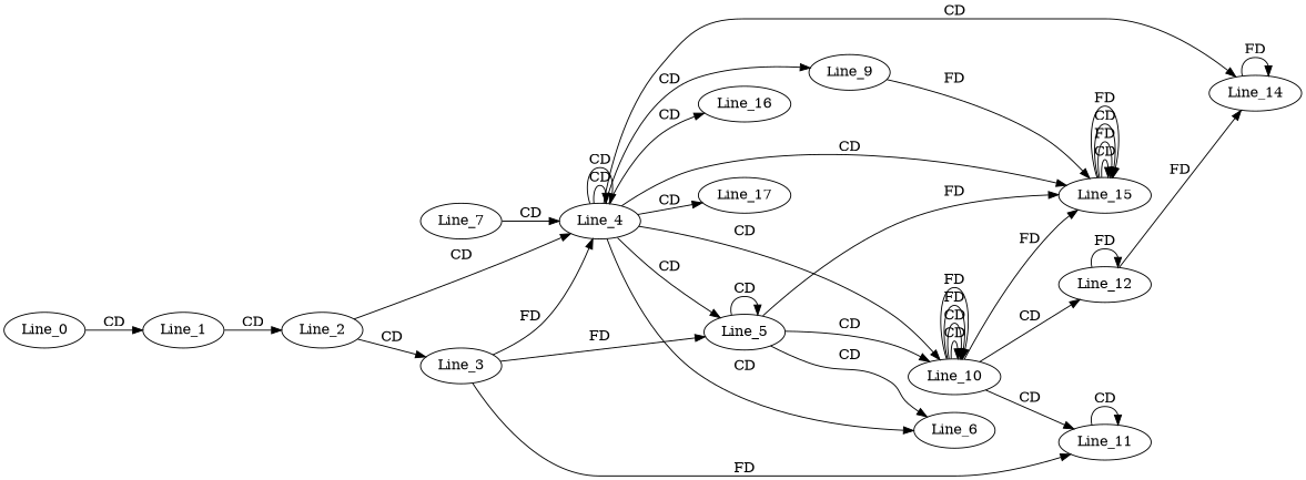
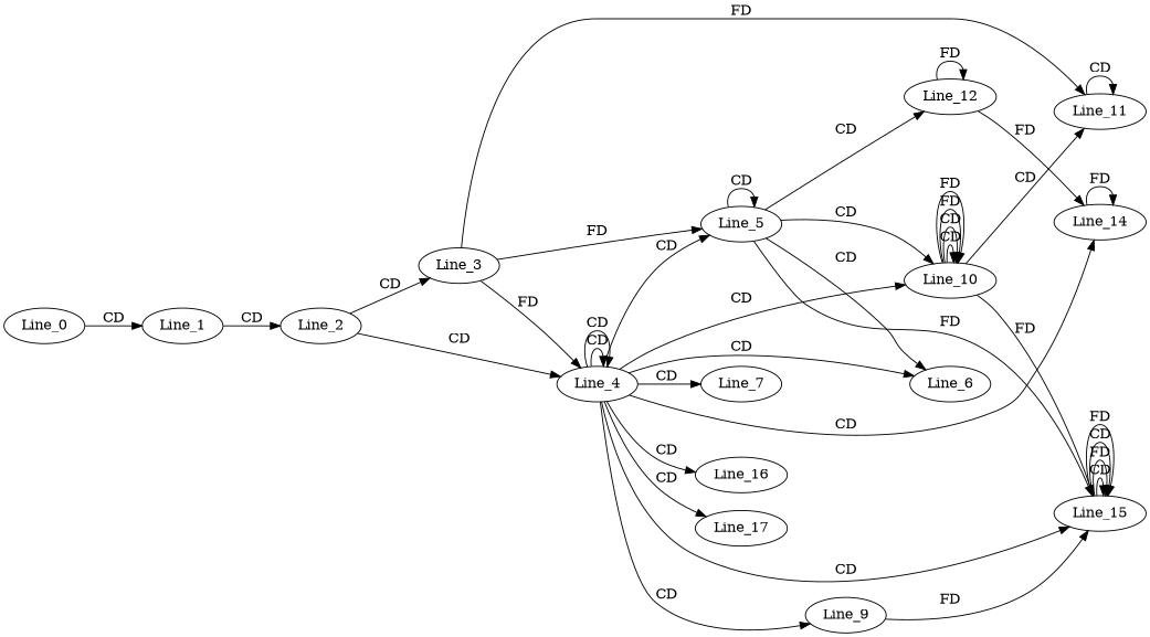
  digraph {
    rankdir=LR
    Line_0
    Line_1
    Line_2
    Line_3
    Line_4
    Line_5
    Line_11
    Line_6
    Line_7
    Line_9
    Line_10
    Line_14
    Line_15
    Line_16
    Line_17
    Line_12
    Line_0 -> Line_1 [label=CD]
    Line_1 -> Line_2 [label=CD]
    Line_2 -> Line_3 [label=CD]
    Line_2 -> Line_4 [label=CD]
    Line_3 -> Line_4 [label=FD]
    Line_3 -> Line_5 [label=FD]
    Line_3 -> Line_11 [label=FD]
    Line_4 -> Line_4 [label=CD]
    Line_4 -> Line_4 [label=CD]
    Line_4 -> Line_5 [label=CD]
    Line_4 -> Line_6 [label=CD]
-   Line_7 -> Line_4 [label=CD]
+   Line_4 -> Line_7 [label=CD]
    Line_4 -> Line_9 [label=CD]
    Line_4 -> Line_10 [label=CD]
    Line_4 -> Line_14 [label=CD]
    Line_4 -> Line_15 [label=CD]
    Line_4 -> Line_16 [label=CD]
    Line_4 -> Line_17 [label=CD]
    Line_5 -> Line_5 [label=CD]
    Line_5 -> Line_6 [label=CD]
    Line_5 -> Line_10 [label=CD]
    Line_5 -> Line_15 [label=FD]
    Line_11 -> Line_11 [label=CD]
    Line_9 -> Line_15 [label=FD]
    Line_10 -> Line_11 [label=CD]
    Line_10 -> Line_10 [label=CD]
    Line_10 -> Line_10 [label=CD]
    Line_10 -> Line_10 [label=FD]
    Line_10 -> Line_10 [label=FD]
    Line_10 -> Line_15 [label=FD]
-   Line_10 -> Line_12 [label=CD]
+   Line_5 -> Line_12 [label=CD]
    Line_14 -> Line_14 [label=FD]
    Line_15 -> Line_15 [label=CD]
    Line_15 -> Line_15 [label=FD]
    Line_15 -> Line_15 [label=CD]
    Line_15 -> Line_15 [label=FD]
    Line_12 -> Line_14 [label=FD]
    Line_12 -> Line_12 [label=FD]
  }
